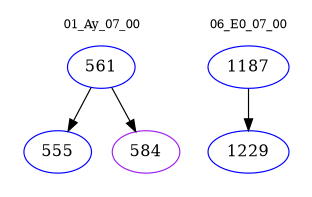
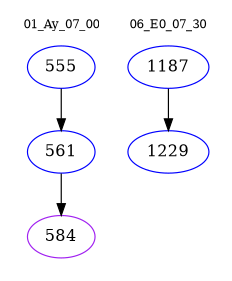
  digraph {
    node [color=blue]
    edge [color=black]
    n1 [label=561]
    n2 [label=555]
    n3 [color=purple label=584]
    n4 [label=1187]
    n5 [label=1229]
    subgraph cluster_1 {
      color=white
      fontsize=10
      label="01_Ay_07_00"
      n1
      n2
      n3
    }
    subgraph cluster_2 {
      color=white
      fontsize=10
-     label="06_E0_07_00"
+     label="06_E0_07_30"
      n4
      n5
    }
-   n1 -> n2
+   n2 -> n1
    n1 -> n3
    n4 -> n5
  }
